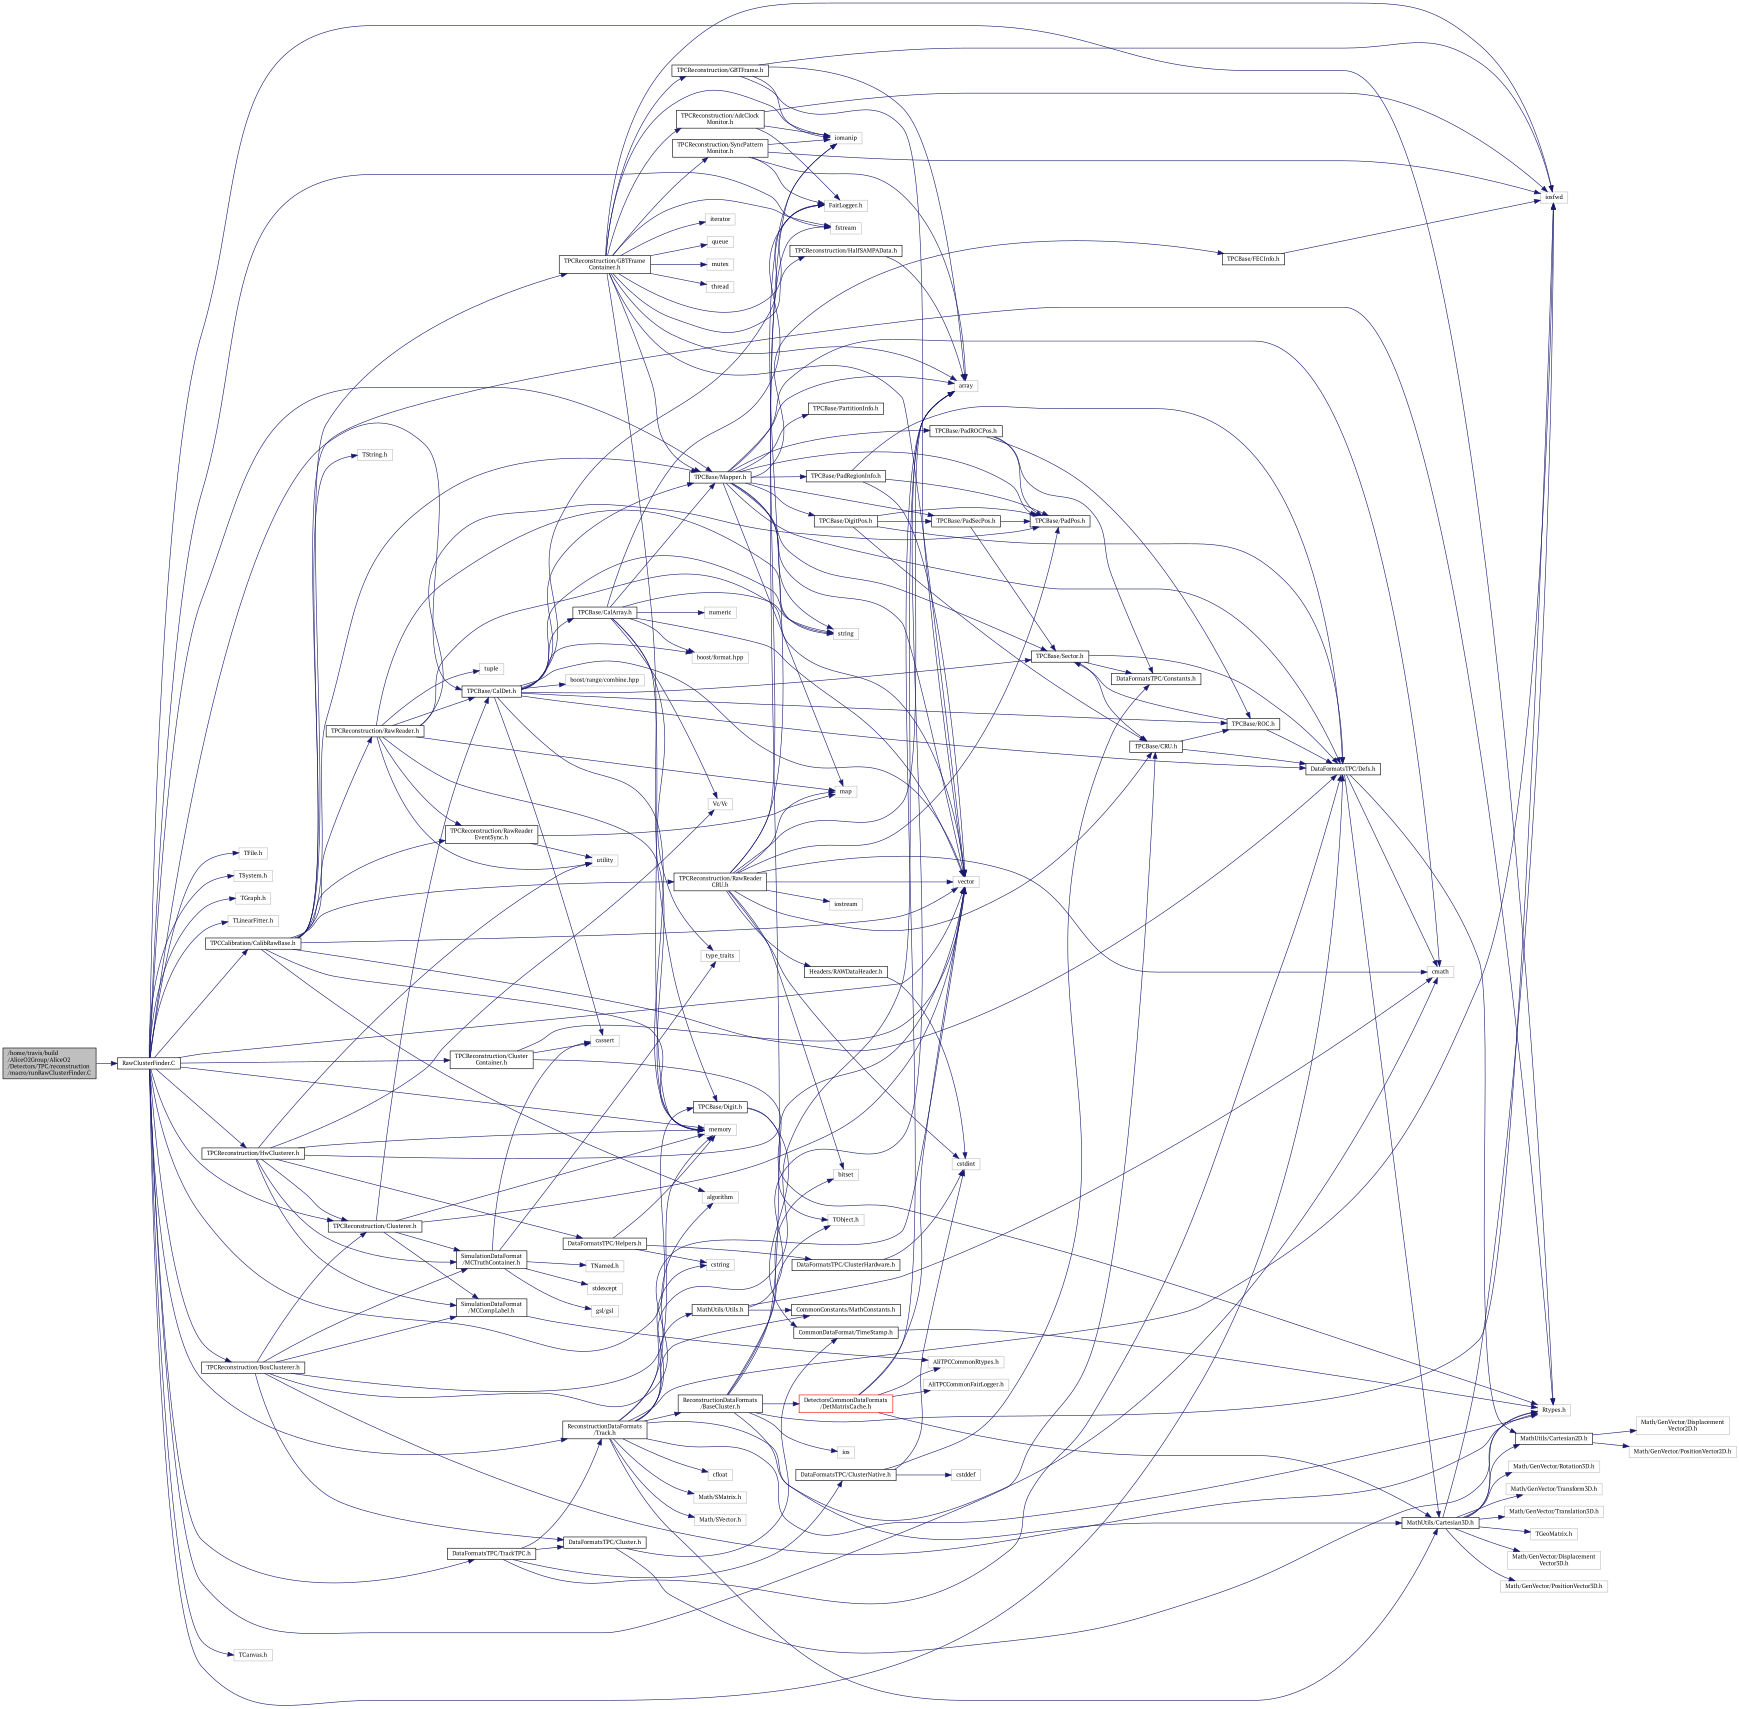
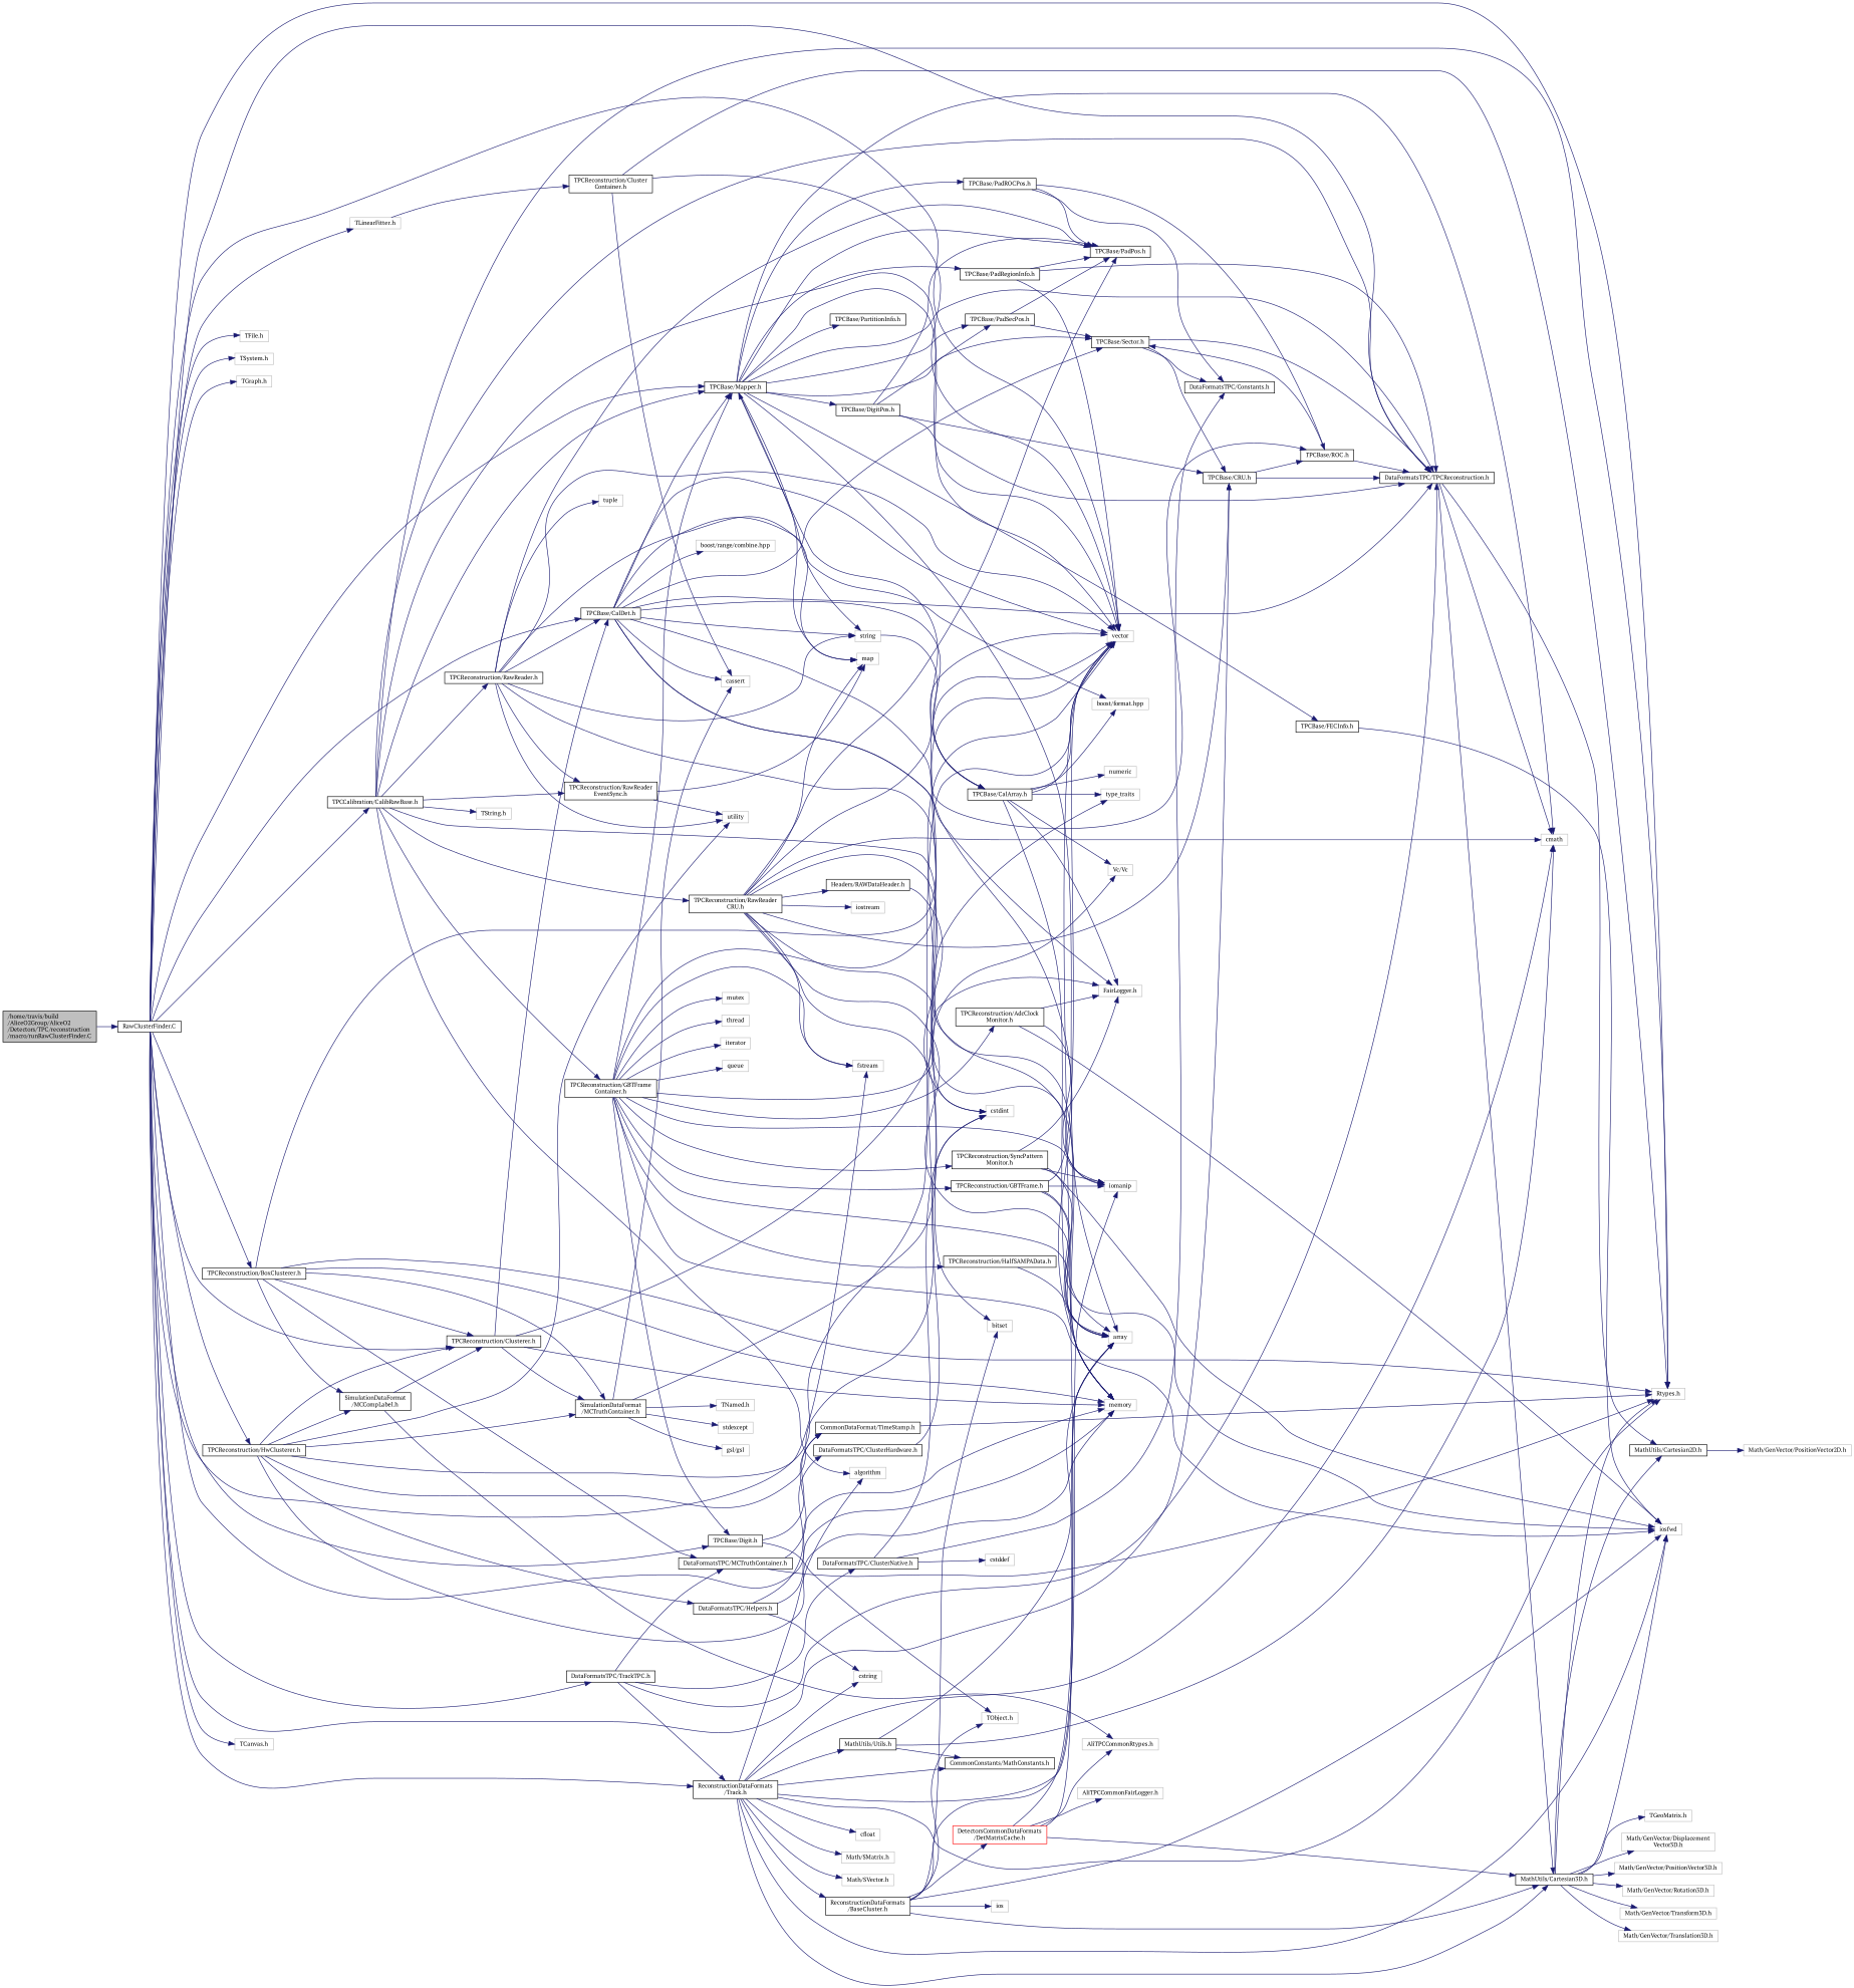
  digraph {
    fontname="PT Serif"
    rankdir=LR
    node [color=grey75 fontname="PT Serif" fontsize=10 shape=record]
    edge [color=midnightblue fontname="PT Serif" fontsize=10 labelfontname=Helvetica labelfontsize=10 style=solid]
    n1 [color=black fillcolor=grey75 fontcolor=black height=0.2 label="/home/travis/build\l/AliceO2Group/AliceO2\l/Detectors/TPC/reconstruction\l/macro/runRawClusterFinder.C" style=filled width=0.4]
    n2 [color=black height=0.2 label="RawClusterFinder.C" width=0.4]
    n3 [height=0.2 label=vector width=0.4]
    n4 [height=0.2 label=memory width=0.4]
    n5 [height=0.2 label=fstream width=0.4]
    n6 [height=0.2 label="Rtypes.h" width=0.4]
    n7 [height=0.2 label="TFile.h" width=0.4]
    n8 [height=0.2 label="TSystem.h" width=0.4]
    n9 [height=0.2 label="TGraph.h" width=0.4]
    n10 [height=0.2 label="TLinearFitter.h" width=0.4]
-   n11 [color=black height=0.2 label="DataFormatsTPC/Defs.h" width=0.4]
+   n11 [color=black height=0.2 label="DataFormatsTPC/TPCReconstruction.h" width=0.4]
    n12 [color=black height=0.2 label="TPCBase/CalDet.h" width=0.4]
    n13 [color=black height=0.2 label="TPCBase/Mapper.h" width=0.4]
    n14 [color=black height=0.2 label="TPCBase/CRU.h" width=0.4]
    n15 [color=black height=0.2 label="TPCCalibration/CalibRawBase.h" width=0.4]
    n16 [color=black height=0.2 label="TPCBase/Digit.h" width=0.4]
    n17 [color=black height=0.2 label="TPCReconstruction/Clusterer.h" width=0.4]
    n18 [color=black height=0.2 label="TPCReconstruction/HwClusterer.h" width=0.4]
    n19 [color=black height=0.2 label="TPCReconstruction/BoxClusterer.h" width=0.4]
    n20 [color=black height=0.2 label="TPCReconstruction/Cluster\lContainer.h" width=0.4]
    n21 [color=black height=0.2 label="DataFormatsTPC/TrackTPC.h" width=0.4]
    n22 [height=0.2 label="TCanvas.h" width=0.4]
    n23 [color=black height=0.2 label="ReconstructionDataFormats\l/Track.h" width=0.4]
    n24 [height=0.2 label=cmath width=0.4]
    n25 [color=black height=0.2 label="MathUtils/Cartesian2D.h" width=0.4]
    n26 [color=black height=0.2 label="MathUtils/Cartesian3D.h" width=0.4]
    n27 [height=0.2 label=string width=0.4]
    n28 [height=0.2 label="boost/format.hpp" width=0.4]
    n29 [height=0.2 label="boost/range/combine.hpp" width=0.4]
    n30 [height=0.2 label=cassert width=0.4]
    n31 [height=0.2 label="FairLogger.h" width=0.4]
    n32 [color=black height=0.2 label="TPCBase/Sector.h" width=0.4]
    n33 [color=black height=0.2 label="TPCBase/ROC.h" width=0.4]
    n34 [color=black height=0.2 label="TPCBase/CalArray.h" width=0.4]
    n35 [height=0.2 label=map width=0.4]
    n36 [height=0.2 label=array width=0.4]
    n37 [color=black height=0.2 label="TPCBase/PadPos.h" width=0.4]
    n38 [color=black height=0.2 label="TPCBase/PadSecPos.h" width=0.4]
    n39 [color=black height=0.2 label="TPCBase/PadROCPos.h" width=0.4]
    n40 [color=black height=0.2 label="TPCBase/DigitPos.h" width=0.4]
    n41 [color=black height=0.2 label="TPCBase/FECInfo.h" width=0.4]
    n42 [color=black height=0.2 label="TPCBase/PadRegionInfo.h" width=0.4]
    n43 [color=black height=0.2 label="TPCBase/PartitionInfo.h" width=0.4]
    n44 [height=0.2 label=algorithm width=0.4]
    n45 [height=0.2 label="TString.h" width=0.4]
    n46 [color=black height=0.2 label="TPCReconstruction/GBTFrame\lContainer.h" width=0.4]
    n47 [color=black height=0.2 label="TPCReconstruction/RawReader.h" width=0.4]
    n48 [color=black height=0.2 label="TPCReconstruction/RawReader\lEventSync.h" width=0.4]
    n49 [color=black height=0.2 label="TPCReconstruction/RawReader\lCRU.h" width=0.4]
    n50 [color=black height=0.2 label="CommonDataFormat/TimeStamp.h" width=0.4]
    n51 [height=0.2 label="TObject.h" width=0.4]
    n52 [color=black height=0.2 label="SimulationDataFormat\l/MCTruthContainer.h" width=0.4]
    n53 [color=black height=0.2 label="SimulationDataFormat\l/MCCompLabel.h" width=0.4]
    n54 [height=0.2 label="Vc/Vc" width=0.4]
    n55 [height=0.2 label=utility width=0.4]
    n56 [color=black height=0.2 label="DataFormatsTPC/Helpers.h" width=0.4]
-   n57 [color=black height=0.2 label="DataFormatsTPC/Cluster.h" width=0.4]
+   n57 [color=black height=0.2 label="DataFormatsTPC/MCTruthContainer.h" width=0.4]
    n58 [color=black height=0.2 label="DataFormatsTPC/ClusterNative.h" width=0.4]
-   n59 [height=0.2 label="Math/GenVector/Displacement\lVector2D.h" width=0.4]
    n60 [height=0.2 label="Math/GenVector/PositionVector2D.h" width=0.4]
    n61 [height=0.2 label="Math/GenVector/Displacement\lVector3D.h" width=0.4]
    n62 [height=0.2 label="Math/GenVector/PositionVector3D.h" width=0.4]
    n63 [height=0.2 label="Math/GenVector/Rotation3D.h" width=0.4]
    n64 [height=0.2 label="Math/GenVector/Transform3D.h" width=0.4]
    n65 [height=0.2 label="Math/GenVector/Translation3D.h" width=0.4]
    n66 [height=0.2 label="TGeoMatrix.h" width=0.4]
    n67 [height=0.2 label=iosfwd width=0.4]
    n68 [color=black height=0.2 label="DataFormatsTPC/Constants.h" width=0.4]
    n69 [height=0.2 label=numeric width=0.4]
    n70 [height=0.2 label=type_traits width=0.4]
    n71 [color=black height=0.2 label="TPCReconstruction/AdcClock\lMonitor.h" width=0.4]
    n72 [height=0.2 label=iomanip width=0.4]
    n73 [color=black height=0.2 label="TPCReconstruction/GBTFrame.h" width=0.4]
    n74 [color=black height=0.2 label="TPCReconstruction/HalfSAMPAData.h" width=0.4]
    n75 [color=black height=0.2 label="TPCReconstruction/SyncPattern\lMonitor.h" width=0.4]
    n76 [height=0.2 label=iterator width=0.4]
    n77 [height=0.2 label=queue width=0.4]
    n78 [height=0.2 label=mutex width=0.4]
    n79 [height=0.2 label=thread width=0.4]
    n80 [height=0.2 label=tuple width=0.4]
    n81 [height=0.2 label=iostream width=0.4]
    n82 [height=0.2 label=cstdint width=0.4]
    n83 [height=0.2 label=bitset width=0.4]
    n84 [color=black height=0.2 label="Headers/RAWDataHeader.h" width=0.4]
    n85 [height=0.2 label="TNamed.h" width=0.4]
    n86 [height=0.2 label=stdexcept width=0.4]
    n87 [height=0.2 label="gsl/gsl" width=0.4]
    n88 [height=0.2 label="AliTPCCommonRtypes.h" width=0.4]
    n89 [height=0.2 label=cstring width=0.4]
    n90 [color=black height=0.2 label="DataFormatsTPC/ClusterHardware.h" width=0.4]
    n91 [height=0.2 label=cfloat width=0.4]
    n92 [height=0.2 label="Math/SMatrix.h" width=0.4]
    n93 [height=0.2 label="Math/SVector.h" width=0.4]
    n94 [color=black height=0.2 label="CommonConstants/MathConstants.h" width=0.4]
    n95 [color=black height=0.2 label="MathUtils/Utils.h" width=0.4]
    n96 [color=black height=0.2 label="ReconstructionDataFormats\l/BaseCluster.h" width=0.4]
    n97 [height=0.2 label=cstddef width=0.4]
    n98 [height=0.2 label=ios width=0.4]
    n99 [color=red height=0.2 label="DetectorsCommonDataFormats\l/DetMatrixCache.h" width=0.4]
    n100 [height=0.2 label="AliTPCCommonFairLogger.h" width=0.4]
    n1 -> n2
    n2 -> n3
    n2 -> n4
    n2 -> n5
    n2 -> n6
    n2 -> n7
    n2 -> n8
    n2 -> n9
    n2 -> n10
    n2 -> n11
    n2 -> n12
    n2 -> n13
    n2 -> n14
    n2 -> n15
    n2 -> n16
    n2 -> n17
    n2 -> n18
    n2 -> n19
-   n2 -> n20
+   n10 -> n20
    n2 -> n21
    n2 -> n22
    n2 -> n23
    n11 -> n24
    n11 -> n25
    n11 -> n26
    n12 -> n3
    n12 -> n4
    n12 -> n11
    n12 -> n13
    n12 -> n27
    n12 -> n28
    n12 -> n29
    n12 -> n30
    n12 -> n31
    n12 -> n32
    n12 -> n33
    n12 -> n34
    n13 -> n3
    n13 -> n11
    n13 -> n24
    n13 -> n27
    n13 -> n32
    n13 -> n35
    n13 -> n36
    n13 -> n37
    n13 -> n38
    n13 -> n39
    n13 -> n40
    n13 -> n41
    n13 -> n42
    n13 -> n43
    n14 -> n11
    n14 -> n33
    n15 -> n3
    n15 -> n4
    n15 -> n6
    n15 -> n11
    n15 -> n13
    n15 -> n44
    n15 -> n45
    n15 -> n46
    n15 -> n47
    n15 -> n48
    n15 -> n49
    n16 -> n50
    n16 -> n51
    n17 -> n3
    n17 -> n4
    n17 -> n12
    n17 -> n52
-   n17 -> n53
+   n53 -> n17
    n18 -> n3
    n18 -> n4
    n18 -> n17
    n18 -> n52
    n18 -> n53
    n18 -> n54
    n18 -> n55
    n18 -> n56
    n19 -> n3
    n19 -> n4
    n19 -> n6
    n19 -> n17
    n19 -> n52
    n19 -> n53
    n19 -> n57
    n20 -> n3
    n20 -> n6
    n20 -> n30
    n21 -> n11
    n21 -> n23
    n21 -> n57
    n21 -> n58
    n23 -> n6
    n23 -> n24
    n23 -> n26
    n23 -> n36
    n23 -> n44
    n23 -> n67
    n23 -> n89
    n23 -> n91
    n23 -> n92
    n23 -> n93
    n23 -> n94
    n23 -> n95
    n23 -> n96
-   n25 -> n59
    n25 -> n60
    n26 -> n6
    n26 -> n25
    n26 -> n61
    n26 -> n62
    n26 -> n63
    n26 -> n64
    n26 -> n65
    n26 -> n66
    n26 -> n67
    n32 -> n11
    n32 -> n14
    n32 -> n68
    n33 -> n11
    n33 -> n32
    n34 -> n3
    n34 -> n4
    n34 -> n13
-   n34 -> n27
+   n27 -> n34
    n34 -> n28
    n34 -> n31
    n34 -> n54
    n34 -> n69
    n34 -> n70
    n38 -> n32
    n38 -> n37
    n39 -> n33
    n39 -> n37
    n39 -> n68
    n40 -> n11
    n40 -> n14
    n40 -> n37
    n40 -> n38
    n41 -> n67
    n42 -> n3
    n42 -> n11
    n42 -> n37
    n46 -> n3
    n46 -> n5
    n46 -> n13
    n46 -> n16
    n46 -> n31
    n46 -> n36
    n46 -> n67
    n46 -> n71
    n46 -> n72
    n46 -> n73
    n46 -> n74
    n46 -> n75
    n46 -> n76
    n46 -> n77
    n46 -> n78
    n46 -> n79
    n47 -> n3
    n47 -> n4
    n47 -> n12
    n47 -> n27
    n47 -> n35
    n47 -> n37
    n47 -> n48
    n47 -> n55
    n47 -> n80
    n48 -> n35
    n48 -> n55
    n49 -> n3
    n49 -> n5
    n49 -> n14
    n49 -> n24
    n49 -> n35
    n49 -> n36
    n49 -> n37
    n49 -> n72
    n49 -> n81
    n49 -> n82
    n49 -> n83
    n49 -> n84
    n50 -> n6
    n52 -> n30
    n52 -> n70
    n52 -> n85
    n52 -> n86
    n52 -> n87
    n53 -> n88
    n56 -> n4
    n56 -> n89
    n56 -> n90
    n57 -> n6
    n57 -> n50
    n58 -> n68
    n58 -> n82
    n58 -> n97
    n71 -> n31
    n71 -> n67
    n71 -> n72
    n73 -> n3
    n73 -> n36
    n73 -> n67
    n73 -> n72
    n74 -> n36
    n75 -> n31
    n75 -> n36
    n75 -> n67
    n75 -> n72
    n84 -> n82
    n90 -> n82
    n95 -> n24
    n95 -> n36
    n95 -> n94
    n96 -> n26
    n96 -> n51
    n96 -> n67
    n96 -> n72
    n96 -> n83
    n96 -> n98
    n96 -> n99
    n99 -> n3
    n99 -> n26
    n99 -> n36
    n99 -> n88
    n99 -> n100
  }
